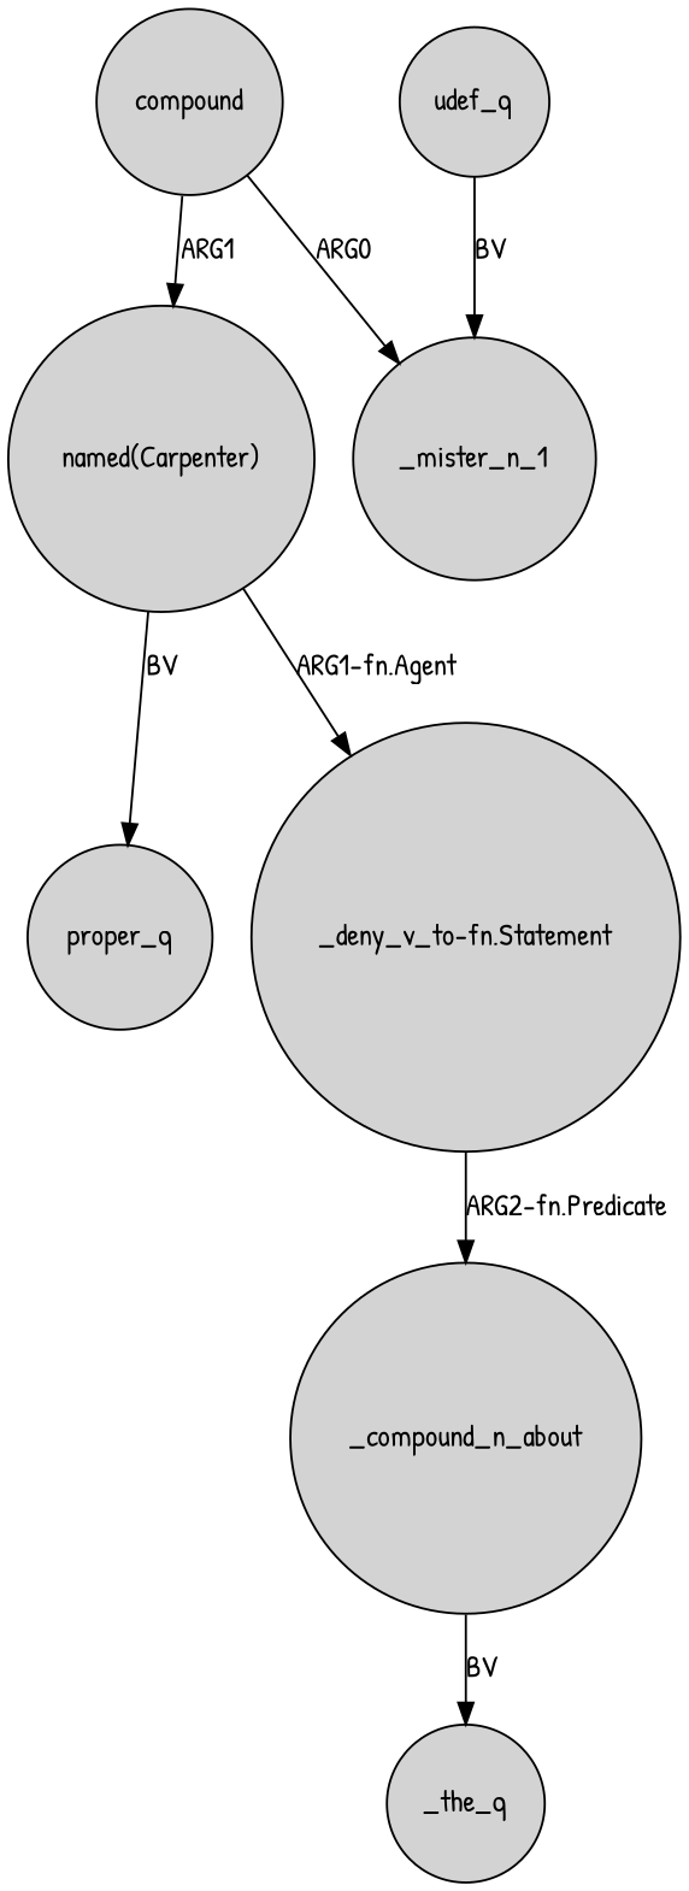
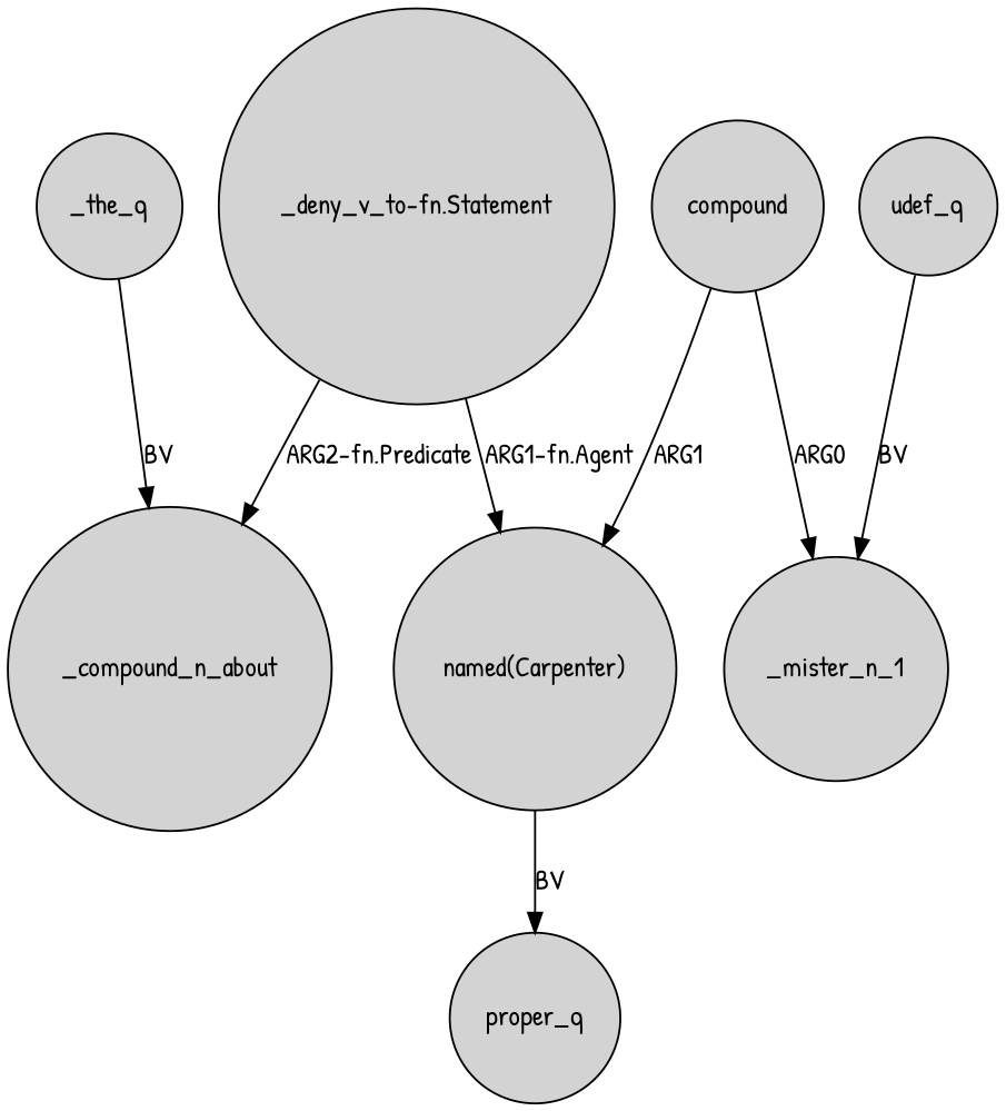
  digraph {
    fontname="Patrick Hand"
    node [fontname="Patrick Hand" shape=circle style=filled]
    edge [fontname="Patrick Hand"]
    n1 [label=_compound_n_about]
    _the_q
    udef_q
    _mister_n_1
    compound
    "named(Carpenter)"
    proper_q
    "_deny_v_to-fn.Statement"
-   n1 -> _the_q [label=BV]
+   _the_q -> n1 [label=BV]
    udef_q -> _mister_n_1 [label=BV]
    compound -> _mister_n_1 [label=ARG0]
    compound -> "named(Carpenter)" [label=ARG1]
    "named(Carpenter)" -> proper_q [label=BV]
    "_deny_v_to-fn.Statement" -> n1 [label="ARG2-fn.Predicate"]
-   "named(Carpenter)" -> "_deny_v_to-fn.Statement" [label="ARG1-fn.Agent"]
+   "_deny_v_to-fn.Statement" -> "named(Carpenter)" [label="ARG1-fn.Agent"]
  }
